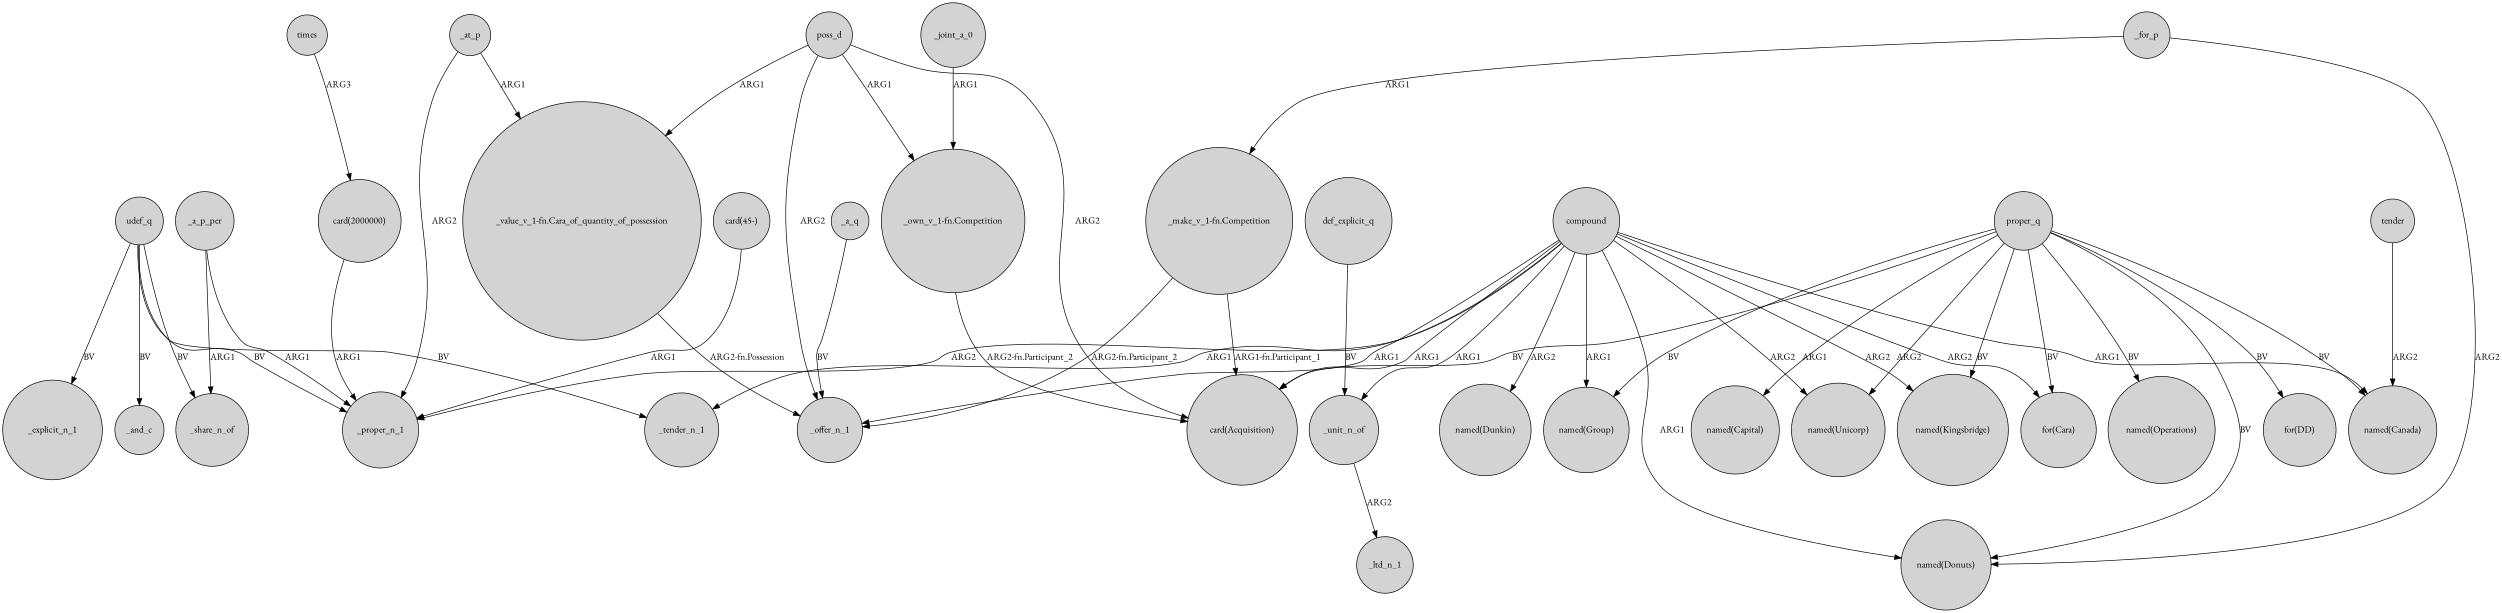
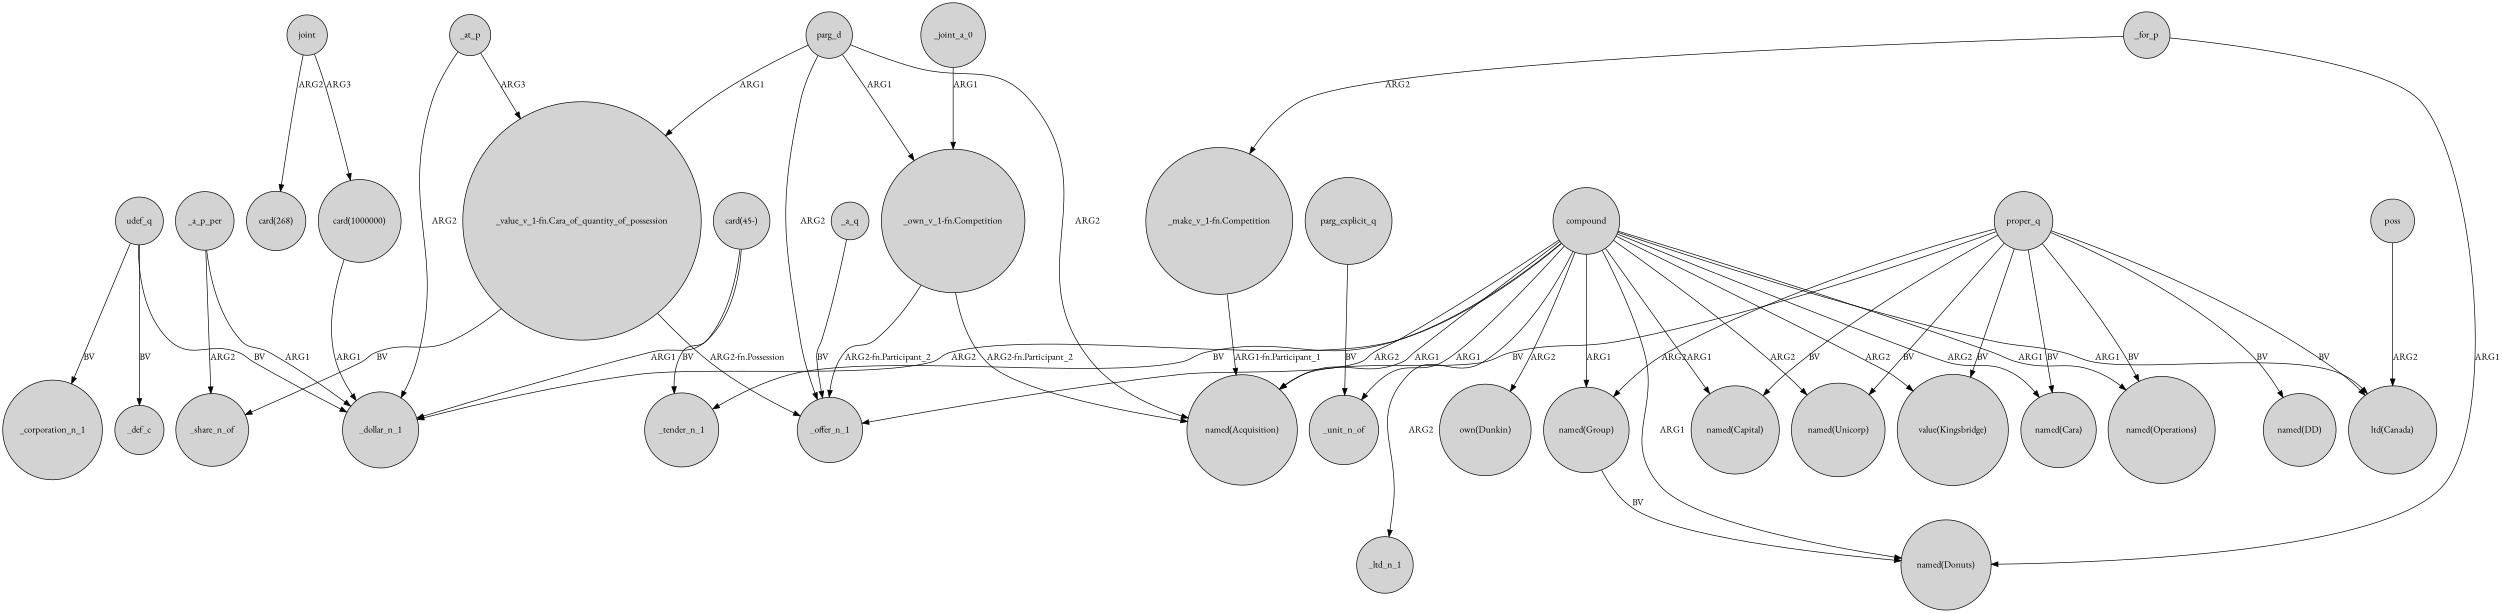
  digraph {
    fontname="EB Garamond"
    node [fontname="EB Garamond" shape=circle style=filled]
    edge [fontname="EB Garamond"]
    "_make_v_1-fn.Competition"
-   "named(Acquisition)" [label="card(Acquisition)"]
+   "named(Acquisition)"
    _offer_n_1
    "card(45-)"
-   _dollar_n_1 [label=_proper_n_1]
+   _dollar_n_1
    compound
    "named(Donuts)"
    "named(Capital)"
    "named(Group)"
    "named(Unicorp)"
-   "named(Dunkin)"
-   "named(Kingsbridge)"
+   "named(Dunkin)" [label="own(Dunkin)"]
+   "named(Kingsbridge)" [label="value(Kingsbridge)"]
    _unit_n_of
    _tender_n_1
-   "named(Canada)"
-   "named(Cara)" [label="for(Cara)"]
+   "named(Canada)" [label="ltd(Canada)"]
+   "named(Cara)"
    _ltd_n_1
    "named(Operations)"
-   parg_d [label=poss_d]
+   parg_d
    "_own_v_1-fn.Competition"
    n21 [label="_value_v_1-fn.Cara_of_quantity_of_possession"]
    proper_q
-   "named(DD)" [label="for(DD)"]
-   times
-   "card(1000000)" [label="card(2000000)"]
+   "named(DD)"
+   times [label=joint]
+   "card(1000000)"
+   "card(268)"
    udef_q
-   _corporation_n_1 [label=_explicit_n_1]
-   _and_c
+   _corporation_n_1
+   _and_c [label=_def_c]
    _share_n_of
    n31 [label=_joint_a_0]
    _at_p
-   def_explicit_q
+   def_explicit_q [label=parg_explicit_q]
    _a_p_per
    _for_p
    _a_q
-   poss [label=tender]
+   poss
    "_make_v_1-fn.Competition" -> "named(Acquisition)" [label="ARG1-fn.Participant_1"]
-   "_make_v_1-fn.Competition" -> _offer_n_1 [label="ARG2-fn.Participant_2"]
+   "_own_v_1-fn.Competition" -> _offer_n_1 [label="ARG2-fn.Participant_2"]
    "card(45-)" -> _dollar_n_1 [label=ARG1]
    compound -> "named(Acquisition)" [label=ARG1]
-   compound -> _offer_n_1 [label=ARG1]
+   compound -> _offer_n_1 [label=ARG2]
    compound -> _dollar_n_1 [label=ARG2]
    compound -> "named(Donuts)" [label=ARG1]
+   compound -> "named(Capital)" [label=ARG1]
    compound -> "named(Group)" [label=ARG1]
    compound -> "named(Unicorp)" [label=ARG2]
    compound -> "named(Dunkin)" [label=ARG2]
    compound -> "named(Kingsbridge)" [label=ARG2]
    compound -> _unit_n_of [label=ARG1]
-   compound -> _tender_n_1 [label=ARG1]
+   compound -> _tender_n_1 [label=BV]
    compound -> "named(Canada)" [label=ARG1]
    compound -> "named(Cara)" [label=ARG2]
-   _unit_n_of -> _ltd_n_1 [label=ARG2]
+   compound -> _ltd_n_1 [label=ARG2]
+   compound -> "named(Operations)" [label=ARG1]
    parg_d -> "named(Acquisition)" [label=ARG2]
    parg_d -> _offer_n_1 [label=ARG2]
    parg_d -> "_own_v_1-fn.Competition" [label=ARG1]
    parg_d -> n21 [label=ARG1]
    "_own_v_1-fn.Competition" -> "named(Acquisition)" [label="ARG2-fn.Participant_2"]
    n21 -> _offer_n_1 [label="ARG2-fn.Possession"]
    proper_q -> "named(Acquisition)" [label=BV]
-   proper_q -> "named(Donuts)" [label=BV]
-   proper_q -> "named(Capital)" [label=ARG1]
-   proper_q -> "named(Group)" [label=BV]
-   proper_q -> "named(Unicorp)" [label=ARG2]
+   "named(Group)" -> "named(Donuts)" [label=BV]
+   proper_q -> "named(Capital)" [label=BV]
+   proper_q -> "named(Group)" [label=ARG2]
+   proper_q -> "named(Unicorp)" [label=BV]
    proper_q -> "named(Kingsbridge)" [label=BV]
    proper_q -> "named(Canada)" [label=BV]
    proper_q -> "named(Cara)" [label=BV]
    proper_q -> "named(Operations)" [label=BV]
    proper_q -> "named(DD)" [label=BV]
    times -> "card(1000000)" [label=ARG3]
+   times -> "card(268)" [label=ARG2]
    "card(1000000)" -> _dollar_n_1 [label=ARG1]
    udef_q -> _dollar_n_1 [label=BV]
-   udef_q -> _tender_n_1 [label=BV]
+   "card(45-)" -> _tender_n_1 [label=BV]
    udef_q -> _corporation_n_1 [label=BV]
    udef_q -> _and_c [label=BV]
-   udef_q -> _share_n_of [label=BV]
+   n21 -> _share_n_of [label=BV]
    n31 -> "_own_v_1-fn.Competition" [label=ARG1]
    _at_p -> _dollar_n_1 [label=ARG2]
-   _at_p -> n21 [label=ARG1]
+   _at_p -> n21 [label=ARG3]
    def_explicit_q -> _unit_n_of [label=BV]
    _a_p_per -> _dollar_n_1 [label=ARG1]
-   _a_p_per -> _share_n_of [label=ARG1]
-   _for_p -> "_make_v_1-fn.Competition" [label=ARG1]
-   _for_p -> "named(Donuts)" [label=ARG2]
+   _a_p_per -> _share_n_of [label=ARG2]
+   _for_p -> "_make_v_1-fn.Competition" [label=ARG2]
+   _for_p -> "named(Donuts)" [label=ARG1]
    _a_q -> _offer_n_1 [label=BV]
    poss -> "named(Canada)" [label=ARG2]
  }
